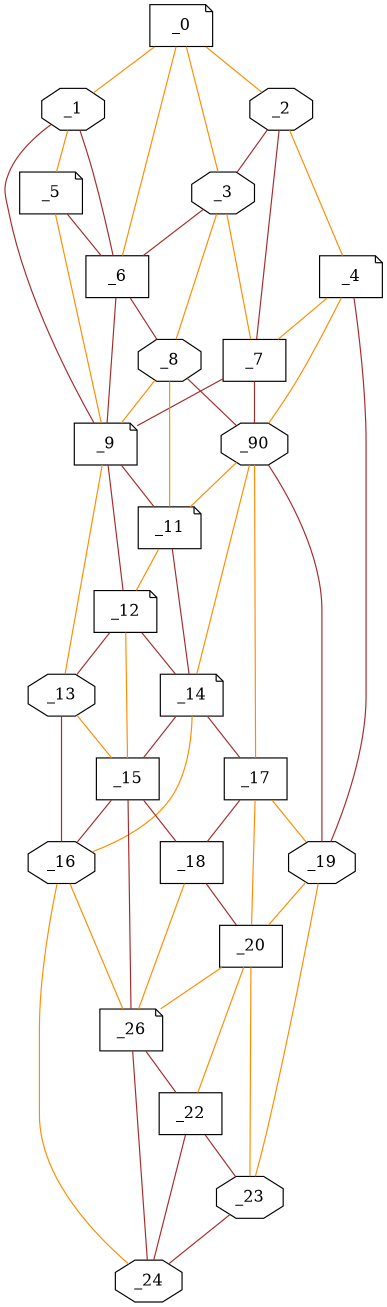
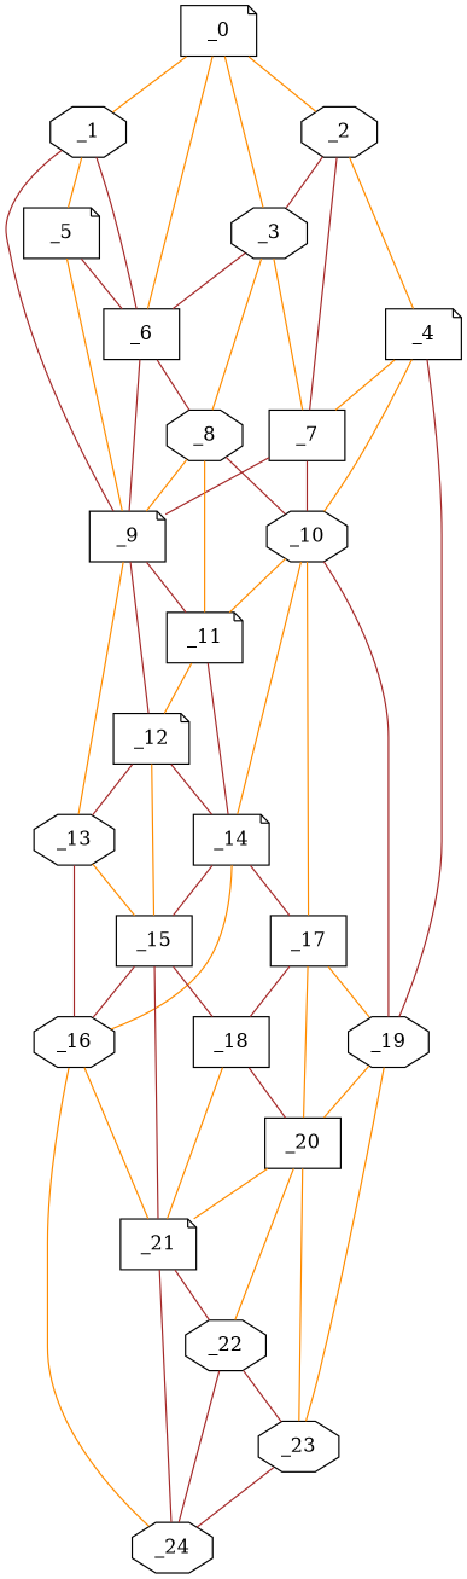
  graph {
    node [shape=octagon x=31 y=78]
    edge [color=darkorange valence=2]
    _0 [shape=note x=8 y=61]
    _1 [x=9 y=53]
    _2 [x=15]
    _3 [x=22 y=70]
    _6 [shape=box y=60]
    _5 [shape=note x=29 y=51]
    _9 [shape=note x=43 y=46]
    _4 [shape=note x=27 y=85]
    _7 [shape=box y=77]
    _8 [x=36 y=69]
    _11 [shape=note x=56 y=70]
    _12 [shape=note x=64 y=62]
    _13 [x=65 y=42]
-   _10 [x=44 y=82 label=_90]
+   _10 [x=44 y=82]
    _19 [x=100 y=86]
    _14 [shape=note x=68 y=71]
    _15 [shape=box x=85 y=59]
    _16 [x=87 y=51]
    _17 [shape=box x=87 y=82]
    _20 [shape=box x=102]
    _23 [x=117 y=79]
    _18 [shape=box x=91 y=71]
-   _21 [shape=note x=104 y=69 label=_26]
-   _22 [shape=box x=113 y=73]
+   _21 [shape=note x=104 y=69]
+   _22 [x=113 y=73]
    _24 [x=123 y=68]
    _0 -- _1 [valence=1]
    _0 -- _2 [valence=1]
    _0 -- _3
    _0 -- _6 [valence=1]
    _1 -- _6 [color=brown]
    _1 -- _5
    _1 -- _9 [color=brown valence=1]
    _2 -- _3 [color=brown]
    _2 -- _4 [valence=1]
    _2 -- _7 [color=brown]
    _3 -- _6 [color=brown]
    _3 -- _7
    _3 -- _8 [valence=1]
    _6 -- _9 [color=brown]
    _6 -- _8 [color=brown valence=1]
    _5 -- _6 [color=brown]
    _5 -- _9 [valence=1]
    _9 -- _11 [color=brown valence=1]
    _9 -- _12 [color=brown]
    _9 -- _13 [valence=1]
    _4 -- _7
    _4 -- _10
    _4 -- _19 [color=brown valence=1]
    _7 -- _9 [color=brown]
    _7 -- _10 [color=brown valence=1]
    _8 -- _9
    _8 -- _11
    _8 -- _10 [color=brown]
    _11 -- _12
    _11 -- _14 [color=brown valence=1]
    _12 -- _13 [color=brown valence=1]
    _12 -- _14 [color=brown]
    _12 -- _15
    _13 -- _15
    _13 -- _16 [color=brown valence=1]
    _10 -- _11 [valence=1]
    _10 -- _19 [color=brown]
    _10 -- _14
    _10 -- _17 [valence=1]
    _19 -- _20 [valence=1]
    _19 -- _23 [valence=1]
    _14 -- _15 [color=brown]
    _14 -- _16
    _14 -- _17 [color=brown valence=1]
    _15 -- _16 [color=brown valence=1]
    _15 -- _18 [color=brown]
    _15 -- _21 [color=brown valence=1]
    _16 -- _21
    _16 -- _24 [valence=1]
    _17 -- _19
    _17 -- _20 [valence=1]
    _17 -- _18 [color=brown]
    _20 -- _23
    _20 -- _21
    _20 -- _22
    _23 -- _24 [color=brown valence=1]
    _18 -- _20 [color=brown]
    _18 -- _21 [valence=1]
    _21 -- _22 [color=brown valence=1]
    _21 -- _24 [color=brown valence=1]
    _22 -- _23 [color=brown valence=1]
    _22 -- _24 [color=brown]
  }
